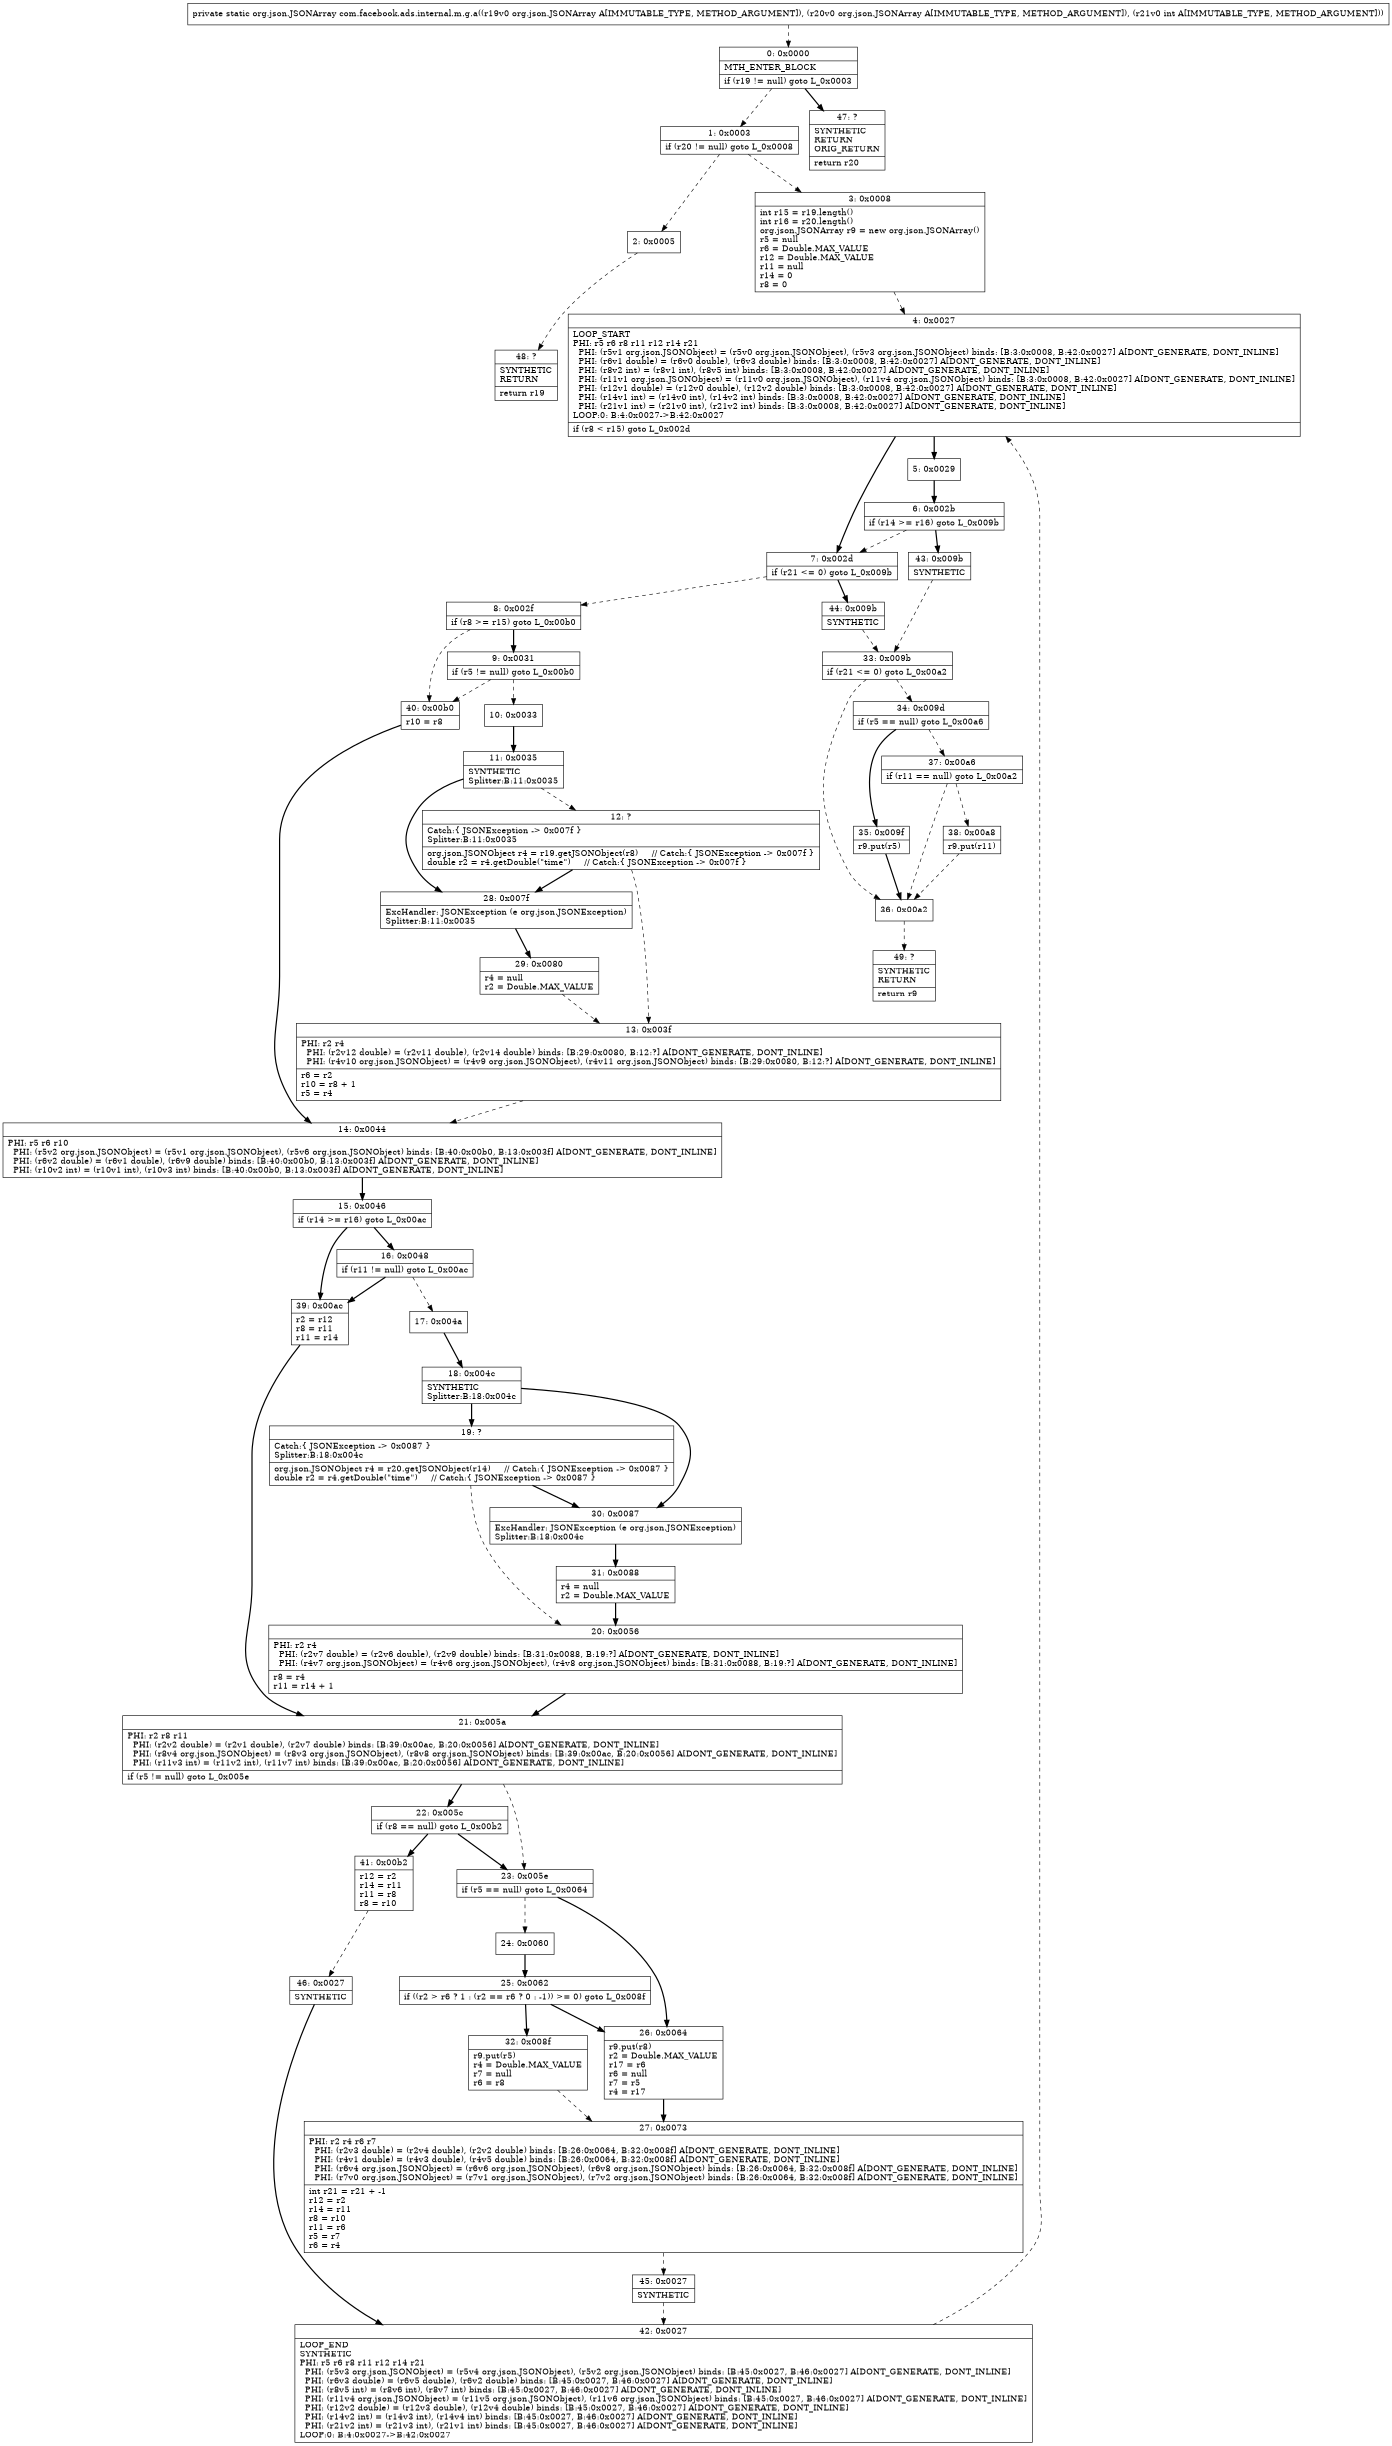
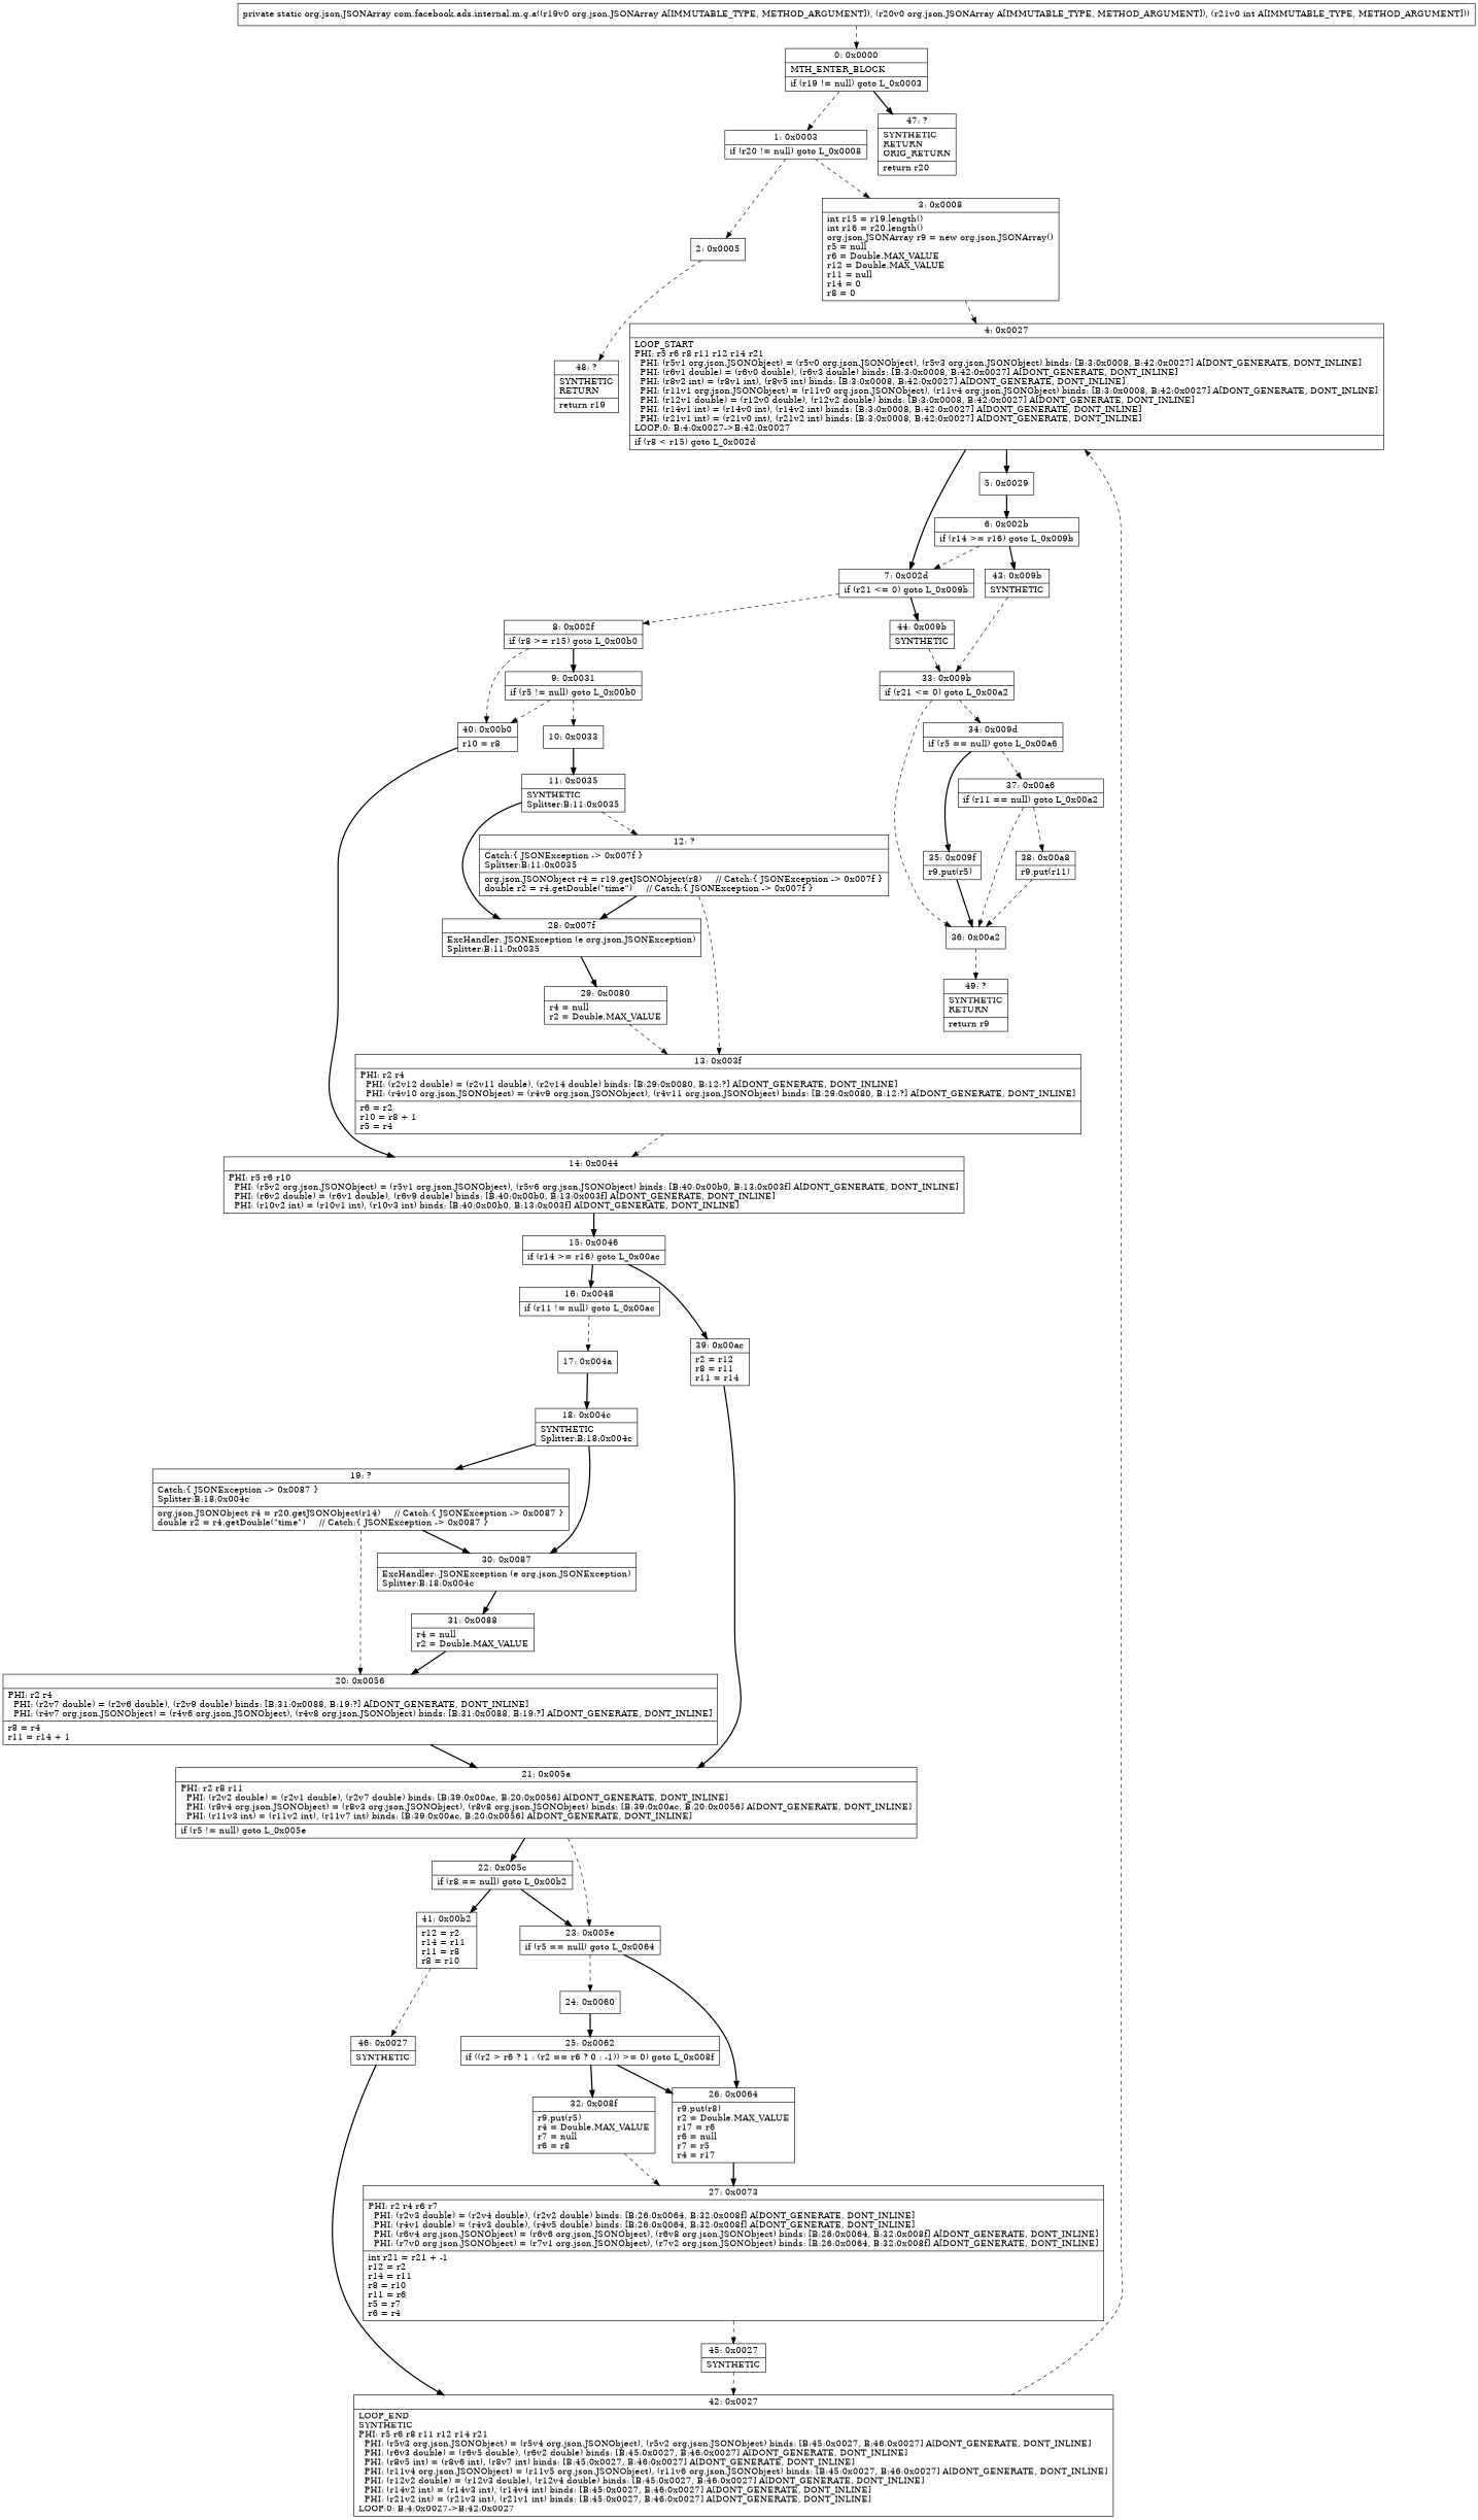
  digraph {
    node [shape=record]
    edge [style=bold]
    n1 [label="{0\:\ 0x0000|MTH_ENTER_BLOCK\l|if (r19 != null) goto L_0x0003\l}"]
    n2 [label="{1\:\ 0x0003|if (r20 != null) goto L_0x0008\l}"]
    n3 [label="{47\:\ ?|SYNTHETIC\lRETURN\lORIG_RETURN\l|return r20\l}"]
    n4 [label="{2\:\ 0x0005}"]
    n5 [label="{3\:\ 0x0008|int r15 = r19.length()\lint r16 = r20.length()\lorg.json.JSONArray r9 = new org.json.JSONArray()\lr5 = null\lr6 = Double.MAX_VALUE\lr12 = Double.MAX_VALUE\lr11 = null\lr14 = 0\lr8 = 0\l}"]
    n6 [label="{48\:\ ?|SYNTHETIC\lRETURN\l|return r19\l}"]
    n7 [label="{4\:\ 0x0027|LOOP_START\lPHI: r5 r6 r8 r11 r12 r14 r21 \l  PHI: (r5v1 org.json.JSONObject) = (r5v0 org.json.JSONObject), (r5v3 org.json.JSONObject) binds: [B:3:0x0008, B:42:0x0027] A[DONT_GENERATE, DONT_INLINE]\l  PHI: (r6v1 double) = (r6v0 double), (r6v3 double) binds: [B:3:0x0008, B:42:0x0027] A[DONT_GENERATE, DONT_INLINE]\l  PHI: (r8v2 int) = (r8v1 int), (r8v5 int) binds: [B:3:0x0008, B:42:0x0027] A[DONT_GENERATE, DONT_INLINE]\l  PHI: (r11v1 org.json.JSONObject) = (r11v0 org.json.JSONObject), (r11v4 org.json.JSONObject) binds: [B:3:0x0008, B:42:0x0027] A[DONT_GENERATE, DONT_INLINE]\l  PHI: (r12v1 double) = (r12v0 double), (r12v2 double) binds: [B:3:0x0008, B:42:0x0027] A[DONT_GENERATE, DONT_INLINE]\l  PHI: (r14v1 int) = (r14v0 int), (r14v2 int) binds: [B:3:0x0008, B:42:0x0027] A[DONT_GENERATE, DONT_INLINE]\l  PHI: (r21v1 int) = (r21v0 int), (r21v2 int) binds: [B:3:0x0008, B:42:0x0027] A[DONT_GENERATE, DONT_INLINE]\lLOOP:0: B:4:0x0027\-\>B:42:0x0027\l|if (r8 \< r15) goto L_0x002d\l}"]
    n8 [label="{5\:\ 0x0029}"]
    n9 [label="{7\:\ 0x002d|if (r21 \<= 0) goto L_0x009b\l}"]
    n10 [label="{6\:\ 0x002b|if (r14 \>= r16) goto L_0x009b\l}"]
    n11 [label="{8\:\ 0x002f|if (r8 \>= r15) goto L_0x00b0\l}"]
    n12 [label="{44\:\ 0x009b|SYNTHETIC\l}"]
    n13 [label="{43\:\ 0x009b|SYNTHETIC\l}"]
    n14 [label="{33\:\ 0x009b|if (r21 \<= 0) goto L_0x00a2\l}"]
    n15 [label="{9\:\ 0x0031|if (r5 != null) goto L_0x00b0\l}"]
    n16 [label="{40\:\ 0x00b0|r10 = r8\l}"]
    n17 [label="{10\:\ 0x0033}"]
    n18 [label="{14\:\ 0x0044|PHI: r5 r6 r10 \l  PHI: (r5v2 org.json.JSONObject) = (r5v1 org.json.JSONObject), (r5v6 org.json.JSONObject) binds: [B:40:0x00b0, B:13:0x003f] A[DONT_GENERATE, DONT_INLINE]\l  PHI: (r6v2 double) = (r6v1 double), (r6v9 double) binds: [B:40:0x00b0, B:13:0x003f] A[DONT_GENERATE, DONT_INLINE]\l  PHI: (r10v2 int) = (r10v1 int), (r10v3 int) binds: [B:40:0x00b0, B:13:0x003f] A[DONT_GENERATE, DONT_INLINE]\l}"]
    n19 [label="{11\:\ 0x0035|SYNTHETIC\lSplitter:B:11:0x0035\l}"]
    n20 [label="{12\:\ ?|Catch:\{ JSONException \-\> 0x007f \}\lSplitter:B:11:0x0035\l|org.json.JSONObject r4 = r19.getJSONObject(r8)     \/\/ Catch:\{ JSONException \-\> 0x007f \}\ldouble r2 = r4.getDouble(\"time\")     \/\/ Catch:\{ JSONException \-\> 0x007f \}\l}"]
    n21 [label="{28\:\ 0x007f|ExcHandler: JSONException (e org.json.JSONException)\lSplitter:B:11:0x0035\l}"]
    n22 [label="{13\:\ 0x003f|PHI: r2 r4 \l  PHI: (r2v12 double) = (r2v11 double), (r2v14 double) binds: [B:29:0x0080, B:12:?] A[DONT_GENERATE, DONT_INLINE]\l  PHI: (r4v10 org.json.JSONObject) = (r4v9 org.json.JSONObject), (r4v11 org.json.JSONObject) binds: [B:29:0x0080, B:12:?] A[DONT_GENERATE, DONT_INLINE]\l|r6 = r2\lr10 = r8 + 1\lr5 = r4\l}"]
    n23 [label="{29\:\ 0x0080|r4 = null\lr2 = Double.MAX_VALUE\l}"]
    n24 [label="{15\:\ 0x0046|if (r14 \>= r16) goto L_0x00ac\l}"]
    n25 [label="{16\:\ 0x0048|if (r11 != null) goto L_0x00ac\l}"]
    n26 [label="{39\:\ 0x00ac|r2 = r12\lr8 = r11\lr11 = r14\l}"]
    n27 [label="{17\:\ 0x004a}"]
    n28 [label="{21\:\ 0x005a|PHI: r2 r8 r11 \l  PHI: (r2v2 double) = (r2v1 double), (r2v7 double) binds: [B:39:0x00ac, B:20:0x0056] A[DONT_GENERATE, DONT_INLINE]\l  PHI: (r8v4 org.json.JSONObject) = (r8v3 org.json.JSONObject), (r8v8 org.json.JSONObject) binds: [B:39:0x00ac, B:20:0x0056] A[DONT_GENERATE, DONT_INLINE]\l  PHI: (r11v3 int) = (r11v2 int), (r11v7 int) binds: [B:39:0x00ac, B:20:0x0056] A[DONT_GENERATE, DONT_INLINE]\l|if (r5 != null) goto L_0x005e\l}"]
    n29 [label="{18\:\ 0x004c|SYNTHETIC\lSplitter:B:18:0x004c\l}"]
    n30 [label="{19\:\ ?|Catch:\{ JSONException \-\> 0x0087 \}\lSplitter:B:18:0x004c\l|org.json.JSONObject r4 = r20.getJSONObject(r14)     \/\/ Catch:\{ JSONException \-\> 0x0087 \}\ldouble r2 = r4.getDouble(\"time\")     \/\/ Catch:\{ JSONException \-\> 0x0087 \}\l}"]
    n31 [label="{30\:\ 0x0087|ExcHandler: JSONException (e org.json.JSONException)\lSplitter:B:18:0x004c\l}"]
    n32 [label="{20\:\ 0x0056|PHI: r2 r4 \l  PHI: (r2v7 double) = (r2v6 double), (r2v9 double) binds: [B:31:0x0088, B:19:?] A[DONT_GENERATE, DONT_INLINE]\l  PHI: (r4v7 org.json.JSONObject) = (r4v6 org.json.JSONObject), (r4v8 org.json.JSONObject) binds: [B:31:0x0088, B:19:?] A[DONT_GENERATE, DONT_INLINE]\l|r8 = r4\lr11 = r14 + 1\l}"]
    n33 [label="{31\:\ 0x0088|r4 = null\lr2 = Double.MAX_VALUE\l}"]
    n34 [label="{22\:\ 0x005c|if (r8 == null) goto L_0x00b2\l}"]
    n35 [label="{23\:\ 0x005e|if (r5 == null) goto L_0x0064\l}"]
    n36 [label="{41\:\ 0x00b2|r12 = r2\lr14 = r11\lr11 = r8\lr8 = r10\l}"]
    n37 [label="{24\:\ 0x0060}"]
    n38 [label="{26\:\ 0x0064|r9.put(r8)\lr2 = Double.MAX_VALUE\lr17 = r6\lr6 = null\lr7 = r5\lr4 = r17\l}"]
    n39 [label="{46\:\ 0x0027|SYNTHETIC\l}"]
    n40 [label="{25\:\ 0x0062|if ((r2 \> r6 ? 1 : (r2 == r6 ? 0 : \-1)) \>= 0) goto L_0x008f\l}"]
    n41 [label="{27\:\ 0x0073|PHI: r2 r4 r6 r7 \l  PHI: (r2v3 double) = (r2v4 double), (r2v2 double) binds: [B:26:0x0064, B:32:0x008f] A[DONT_GENERATE, DONT_INLINE]\l  PHI: (r4v1 double) = (r4v3 double), (r4v5 double) binds: [B:26:0x0064, B:32:0x008f] A[DONT_GENERATE, DONT_INLINE]\l  PHI: (r6v4 org.json.JSONObject) = (r6v6 org.json.JSONObject), (r6v8 org.json.JSONObject) binds: [B:26:0x0064, B:32:0x008f] A[DONT_GENERATE, DONT_INLINE]\l  PHI: (r7v0 org.json.JSONObject) = (r7v1 org.json.JSONObject), (r7v2 org.json.JSONObject) binds: [B:26:0x0064, B:32:0x008f] A[DONT_GENERATE, DONT_INLINE]\l|int r21 = r21 + \-1\lr12 = r2\lr14 = r11\lr8 = r10\lr11 = r6\lr5 = r7\lr6 = r4\l}"]
    n42 [label="{32\:\ 0x008f|r9.put(r5)\lr4 = Double.MAX_VALUE\lr7 = null\lr6 = r8\l}"]
    n43 [label="{45\:\ 0x0027|SYNTHETIC\l}"]
    n44 [label="{42\:\ 0x0027|LOOP_END\lSYNTHETIC\lPHI: r5 r6 r8 r11 r12 r14 r21 \l  PHI: (r5v3 org.json.JSONObject) = (r5v4 org.json.JSONObject), (r5v2 org.json.JSONObject) binds: [B:45:0x0027, B:46:0x0027] A[DONT_GENERATE, DONT_INLINE]\l  PHI: (r6v3 double) = (r6v5 double), (r6v2 double) binds: [B:45:0x0027, B:46:0x0027] A[DONT_GENERATE, DONT_INLINE]\l  PHI: (r8v5 int) = (r8v6 int), (r8v7 int) binds: [B:45:0x0027, B:46:0x0027] A[DONT_GENERATE, DONT_INLINE]\l  PHI: (r11v4 org.json.JSONObject) = (r11v5 org.json.JSONObject), (r11v6 org.json.JSONObject) binds: [B:45:0x0027, B:46:0x0027] A[DONT_GENERATE, DONT_INLINE]\l  PHI: (r12v2 double) = (r12v3 double), (r12v4 double) binds: [B:45:0x0027, B:46:0x0027] A[DONT_GENERATE, DONT_INLINE]\l  PHI: (r14v2 int) = (r14v3 int), (r14v4 int) binds: [B:45:0x0027, B:46:0x0027] A[DONT_GENERATE, DONT_INLINE]\l  PHI: (r21v2 int) = (r21v3 int), (r21v1 int) binds: [B:45:0x0027, B:46:0x0027] A[DONT_GENERATE, DONT_INLINE]\lLOOP:0: B:4:0x0027\-\>B:42:0x0027\l}"]
    n45 [label="{34\:\ 0x009d|if (r5 == null) goto L_0x00a6\l}"]
    n46 [label="{36\:\ 0x00a2}"]
    n47 [label="{35\:\ 0x009f|r9.put(r5)\l}"]
    n48 [label="{37\:\ 0x00a6|if (r11 == null) goto L_0x00a2\l}"]
    n49 [label="{49\:\ ?|SYNTHETIC\lRETURN\l|return r9\l}"]
    n50 [label="{38\:\ 0x00a8|r9.put(r11)\l}"]
    n51 [label="{private static org.json.JSONArray com.facebook.ads.internal.m.g.a((r19v0 org.json.JSONArray A[IMMUTABLE_TYPE, METHOD_ARGUMENT]), (r20v0 org.json.JSONArray A[IMMUTABLE_TYPE, METHOD_ARGUMENT]), (r21v0 int A[IMMUTABLE_TYPE, METHOD_ARGUMENT])) }"]
    n1 -> n2 [style=dashed]
    n1 -> n3
    n2 -> n4 [style=dashed]
    n2 -> n5 [style=dashed]
    n4 -> n6 [style=dashed]
    n5 -> n7 [style=dashed]
    n7 -> n8
    n7 -> n9
    n8 -> n10
    n9 -> n11 [style=dashed]
    n9 -> n12
    n10 -> n9 [style=dashed]
    n10 -> n13
    n11 -> n15
    n11 -> n16 [style=dashed]
    n12 -> n14 [style=dashed]
    n13 -> n14 [style=dashed]
    n14 -> n45 [style=dashed]
    n14 -> n46 [style=dashed]
    n15 -> n16 [style=dashed]
    n15 -> n17 [style=dashed]
    n16 -> n18
    n17 -> n19
    n18 -> n24
    n19 -> n20 [style=dashed]
    n19 -> n21
    n20 -> n21
    n20 -> n22 [style=dashed]
    n21 -> n23
    n22 -> n18 [style=dashed]
    n23 -> n22 [style=dashed]
    n24 -> n25
    n24 -> n26
-   n25 -> n26
    n25 -> n27 [style=dashed]
    n26 -> n28
    n27 -> n29
    n28 -> n34
    n28 -> n35 [style=dashed]
    n29 -> n30
    n29 -> n31
    n30 -> n31
    n30 -> n32 [style=dashed]
    n31 -> n33
    n32 -> n28
    n33 -> n32
    n34 -> n35
    n34 -> n36
    n35 -> n37 [style=dashed]
    n35 -> n38
    n36 -> n39 [style=dashed]
    n37 -> n40
    n38 -> n41
    n39 -> n44
    n40 -> n38
    n40 -> n42
    n41 -> n43 [style=dashed]
    n42 -> n41 [style=dashed]
    n43 -> n44 [style=dashed]
    n44 -> n7 [style=dashed]
    n45 -> n47
    n45 -> n48 [style=dashed]
    n46 -> n49 [style=dashed]
    n47 -> n46
    n48 -> n46 [style=dashed]
    n48 -> n50 [style=dashed]
    n50 -> n46 [style=dashed]
    n51 -> n1 [style=dashed]
  }
